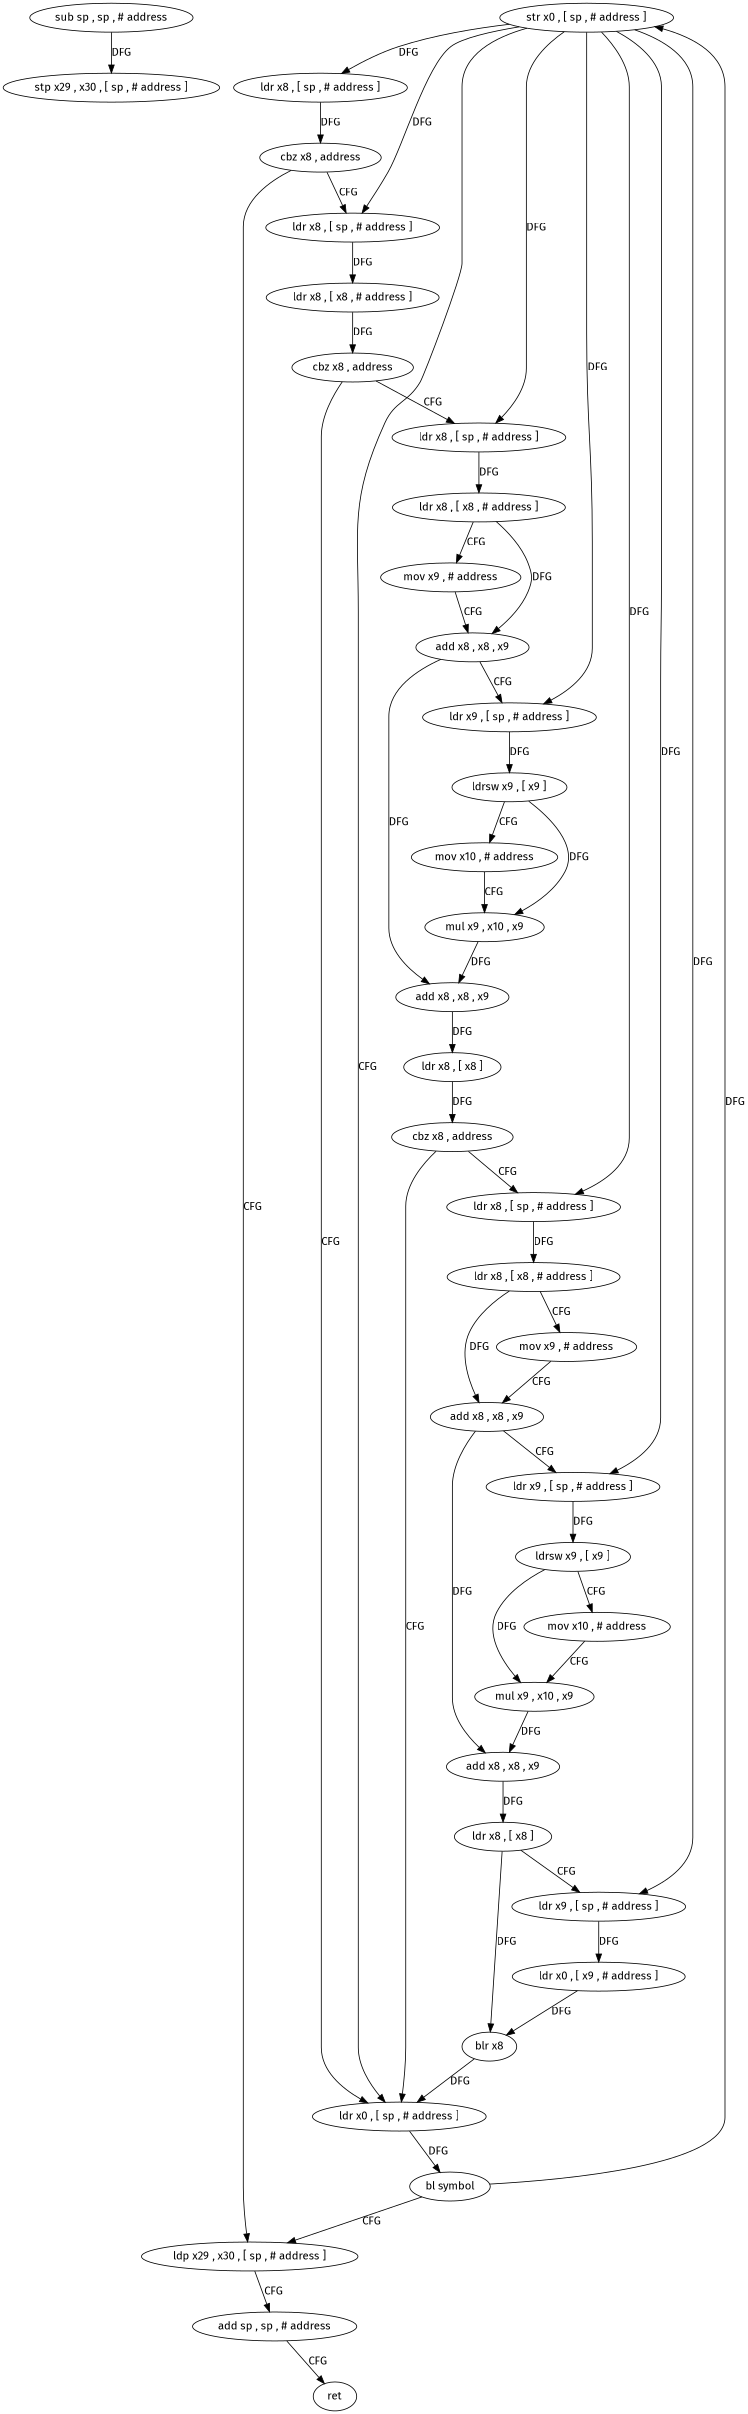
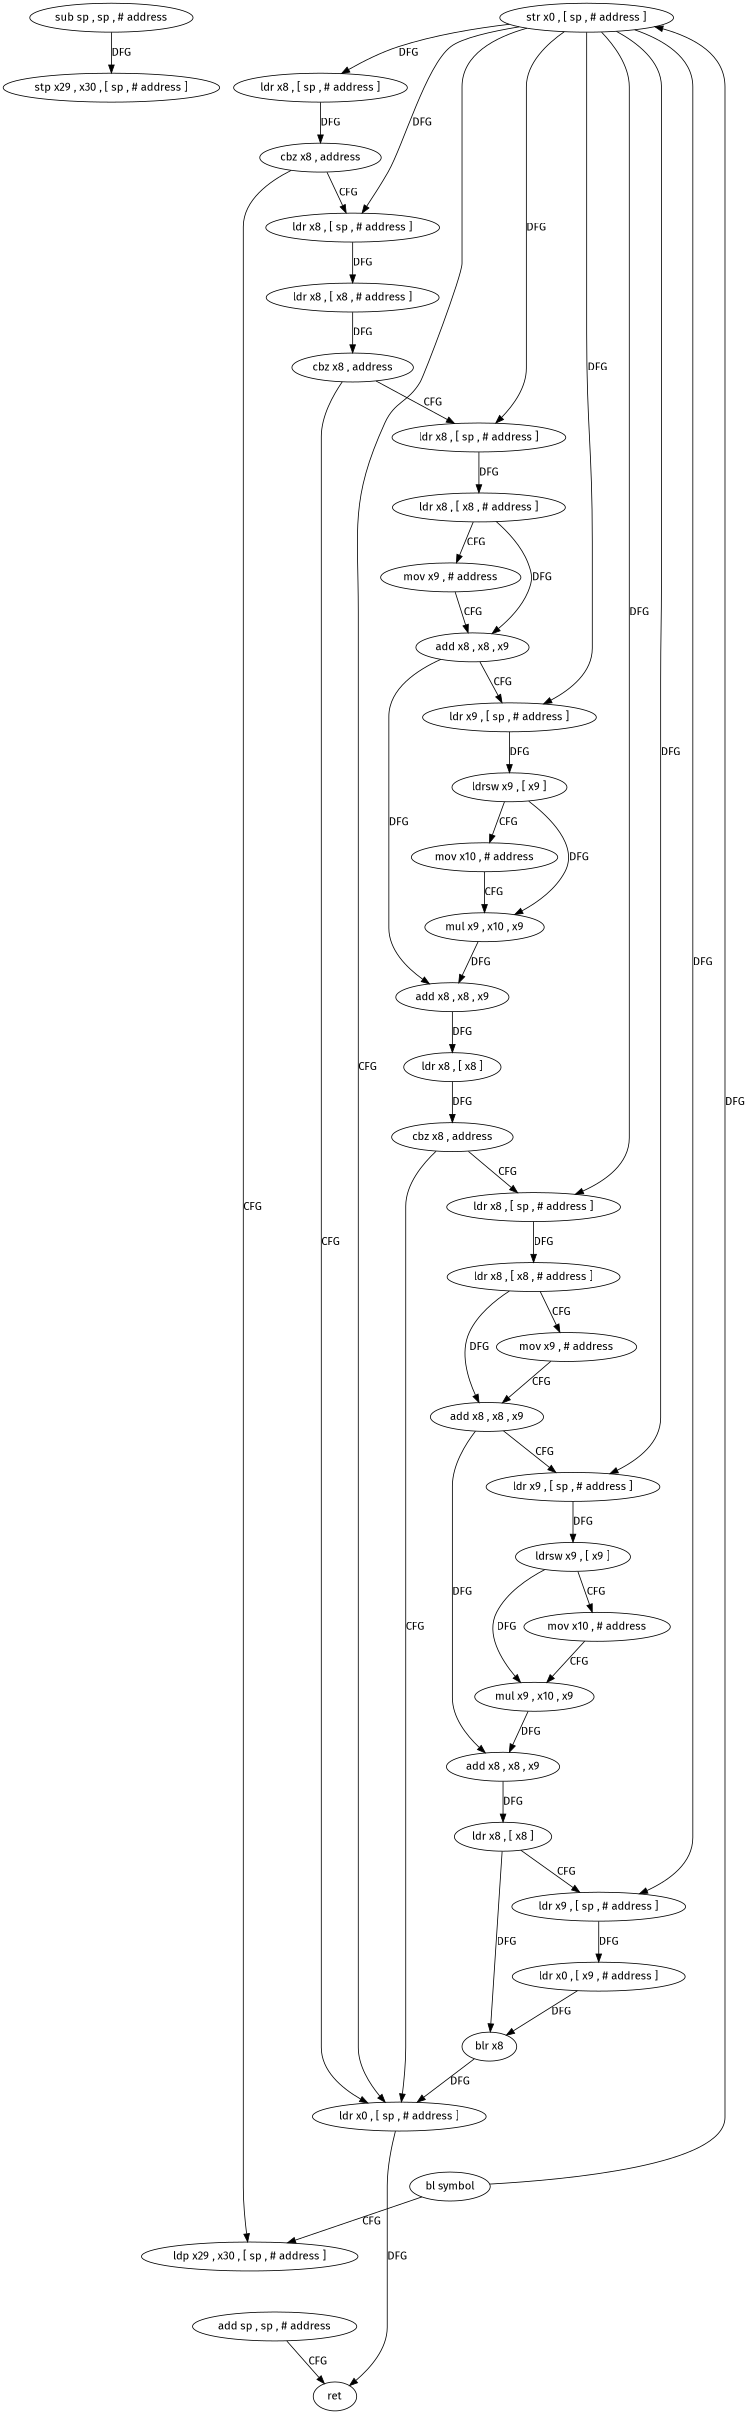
  digraph {
    fontname="Fira Sans"
    node [fontname="Fira Sans"]
    edge [fontname="Fira Sans"]
    n1 [label="sub sp , sp , # address"]
    n2 [label="stp x29 , x30 , [ sp , # address ]"]
    n3 [label="str x0 , [ sp , # address ]"]
    n4 [label="ldr x8 , [ sp , # address ]"]
    n5 [label="ldr x8 , [ sp , # address ]"]
    n6 [label="ldr x0 , [ sp , # address ]"]
    n7 [label="ldr x8 , [ sp , # address ]"]
    n8 [label="ldr x9 , [ sp , # address ]"]
    n9 [label="ldr x8 , [ sp , # address ]"]
    n10 [label="ldr x9 , [ sp , # address ]"]
    n11 [label="ldr x9 , [ sp , # address ]"]
    n12 [label="cbz x8 , address"]
    n13 [label="ldr x8 , [ x8 , # address ]"]
    n14 [label="bl symbol"]
    n15 [label="ldr x8 , [ x8 , # address ]"]
    n16 [label="ldrsw x9 , [ x9 ]"]
    n17 [label="ldr x8 , [ x8 , # address ]"]
    n18 [label="ldrsw x9 , [ x9 ]"]
    n19 [label="ldr x0 , [ x9 , # address ]"]
    n20 [label="ldp x29 , x30 , [ sp , # address ]"]
    n21 [label="add sp , sp , # address"]
    n22 [label=ret]
    n23 [label="cbz x8 , address"]
    n24 [label="mov x9 , # address"]
    n25 [label="add x8 , x8 , x9"]
    n26 [label="add x8 , x8 , x9"]
    n27 [label="ldr x8 , [ x8 ]"]
    n28 [label="mov x10 , # address"]
    n29 [label="mul x9 , x10 , x9"]
    n30 [label="cbz x8 , address"]
    n31 [label="mov x9 , # address"]
    n32 [label="add x8 , x8 , x9"]
    n33 [label="add x8 , x8 , x9"]
    n34 [label="ldr x8 , [ x8 ]"]
    n35 [label="mov x10 , # address"]
    n36 [label="mul x9 , x10 , x9"]
    n37 [label="blr x8"]
    n1 -> n2 [label=DFG]
    n3 -> n4 [label=DFG]
    n3 -> n5 [label=DFG]
    n3 -> n6 [label=CFG]
    n3 -> n7 [label=DFG]
    n3 -> n8 [label=DFG]
    n3 -> n9 [label=DFG]
    n3 -> n10 [label=DFG]
    n3 -> n11 [label=DFG]
    n4 -> n12 [label=DFG]
    n5 -> n13 [label=DFG]
-   n6 -> n14 [label=DFG]
+   n6 -> n22 [label=DFG]
    n7 -> n15 [label=DFG]
    n8 -> n16 [label=DFG]
    n9 -> n17 [label=DFG]
    n10 -> n18 [label=DFG]
    n11 -> n19 [label=DFG]
    n12 -> n5 [label=CFG]
    n12 -> n20 [label=CFG]
    n13 -> n23 [label=DFG]
    n14 -> n3 [label=DFG]
    n14 -> n20 [label=CFG]
    n15 -> n24 [label=CFG]
    n15 -> n25 [label=DFG]
    n16 -> n28 [label=CFG]
    n16 -> n29 [label=DFG]
    n17 -> n31 [label=CFG]
    n17 -> n32 [label=DFG]
    n18 -> n35 [label=CFG]
    n18 -> n36 [label=DFG]
    n19 -> n37 [label=DFG]
-   n20 -> n21 [label=CFG]
    n21 -> n22 [label=CFG]
    n23 -> n6 [label=CFG]
    n23 -> n7 [label=CFG]
    n24 -> n25 [label=CFG]
    n25 -> n8 [label=CFG]
    n25 -> n26 [label=DFG]
    n26 -> n27 [label=DFG]
    n27 -> n30 [label=DFG]
    n28 -> n29 [label=CFG]
    n29 -> n26 [label=DFG]
    n30 -> n6 [label=CFG]
    n30 -> n9 [label=CFG]
    n31 -> n32 [label=CFG]
    n32 -> n10 [label=CFG]
    n32 -> n33 [label=DFG]
    n33 -> n34 [label=DFG]
    n34 -> n11 [label=CFG]
    n34 -> n37 [label=DFG]
    n35 -> n36 [label=CFG]
    n36 -> n33 [label=DFG]
    n37 -> n6 [label=DFG]
  }
